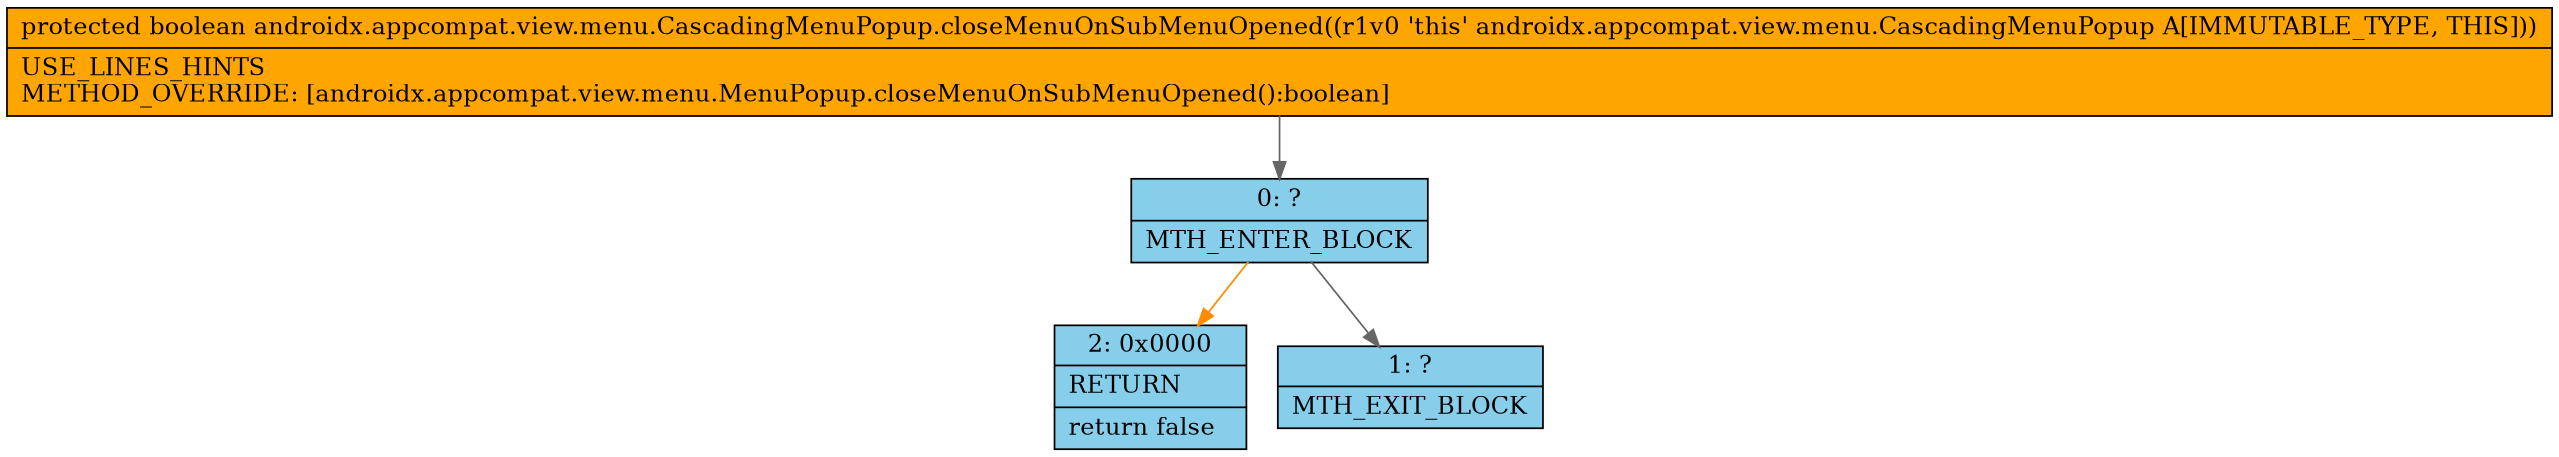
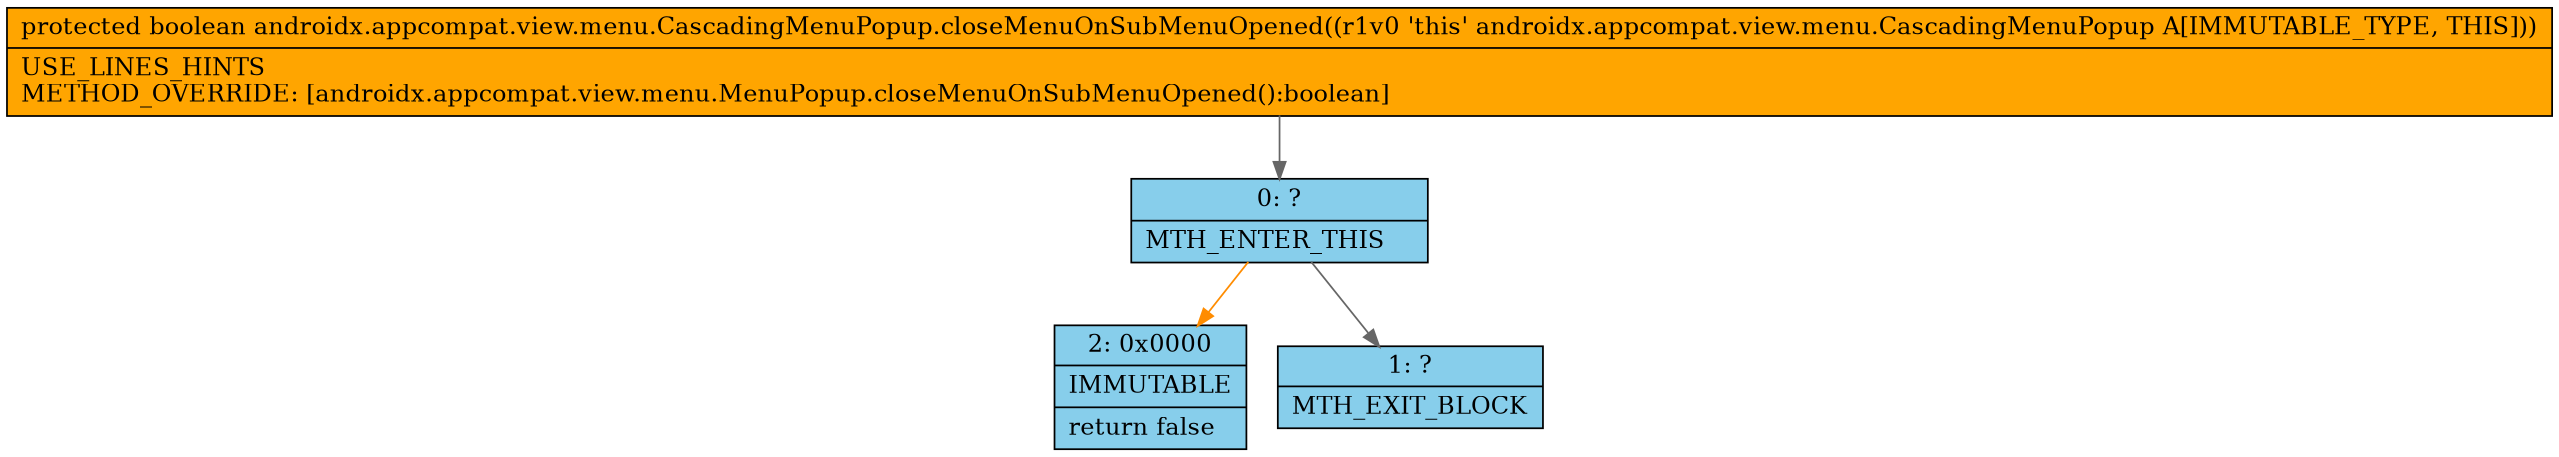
  digraph {
    node [fillcolor=skyblue shape=record style=filled]
    edge [color=gray40]
-   n1 [label="{0\:\ ?|MTH_ENTER_BLOCK\l}"]
-   n2 [label="{2\:\ 0x0000|RETURN\l|return false\l}"]
+   n1 [label="{0\:\ ?|MTH_ENTER_THIS\l}"]
+   n2 [label="{2\:\ 0x0000|IMMUTABLE\l|return false\l}"]
    n3 [label="{1\:\ ?|MTH_EXIT_BLOCK\l}"]
    n4 [fillcolor=orange label="{protected boolean androidx.appcompat.view.menu.CascadingMenuPopup.closeMenuOnSubMenuOpened((r1v0 'this' androidx.appcompat.view.menu.CascadingMenuPopup A[IMMUTABLE_TYPE, THIS]))  | USE_LINES_HINTS\lMETHOD_OVERRIDE: [androidx.appcompat.view.menu.MenuPopup.closeMenuOnSubMenuOpened():boolean]\l}"]
    n1 -> n2 [color=darkorange]
    n1 -> n3
    n4 -> n1
  }
